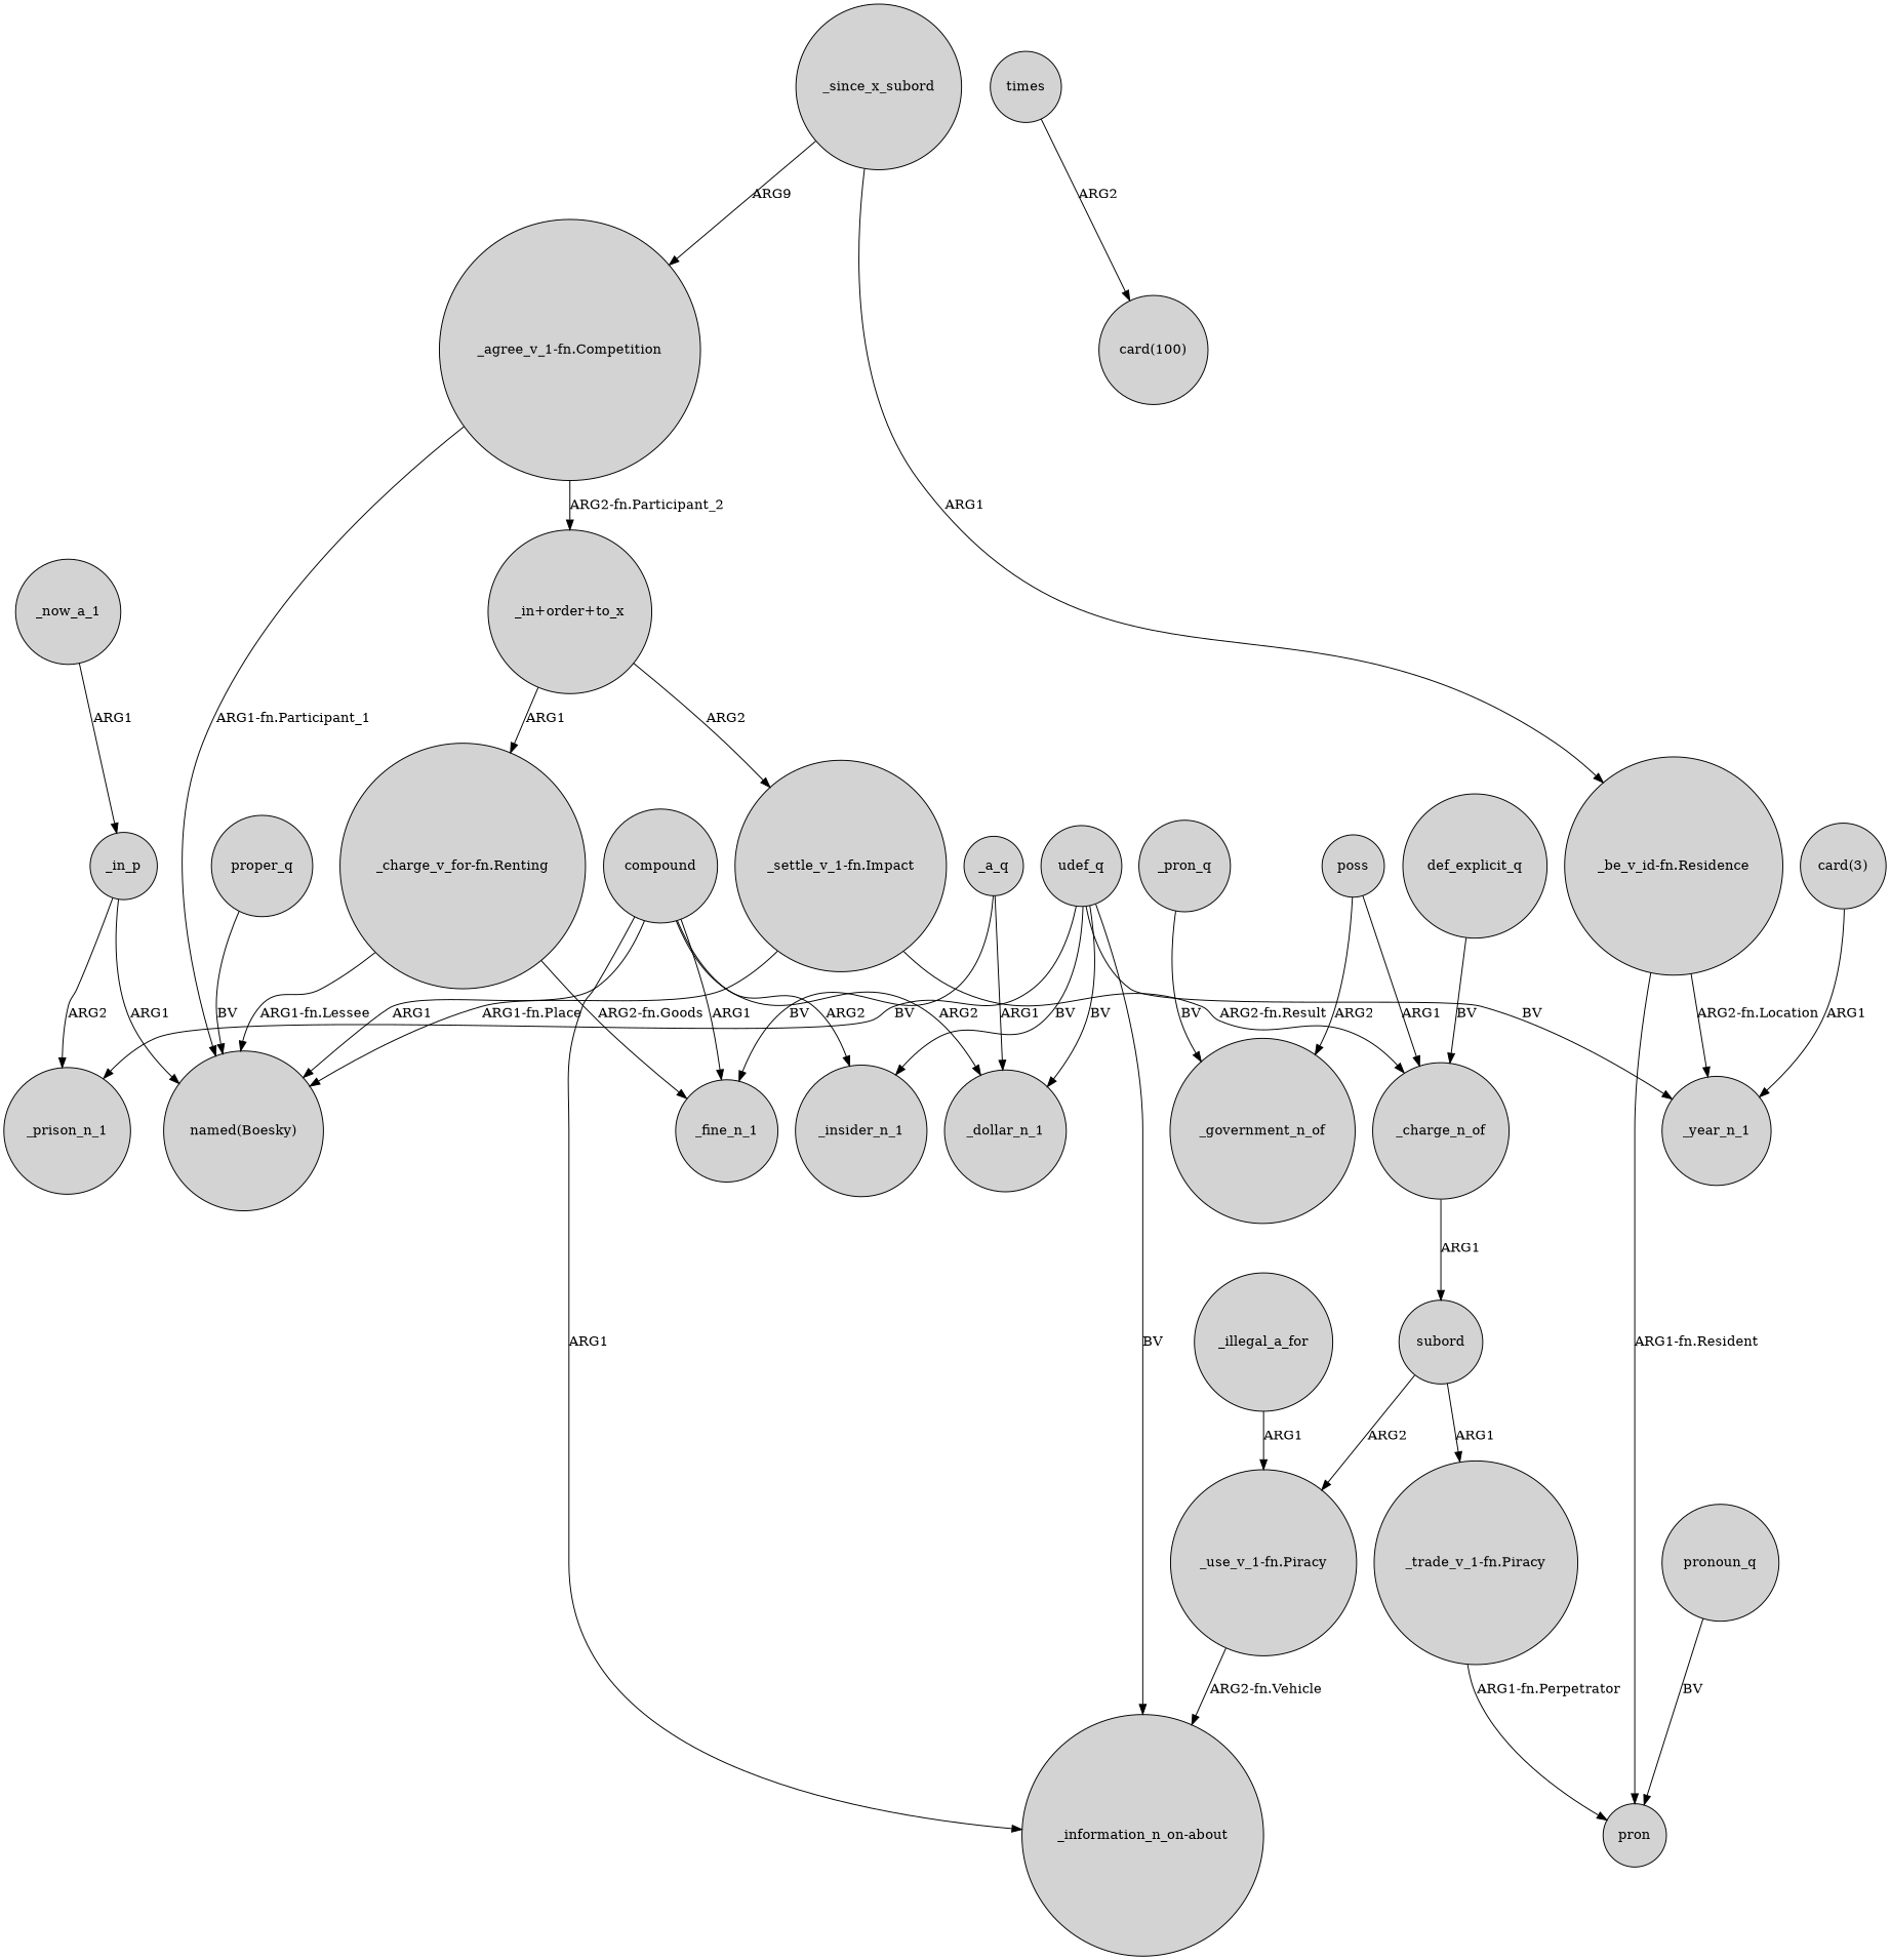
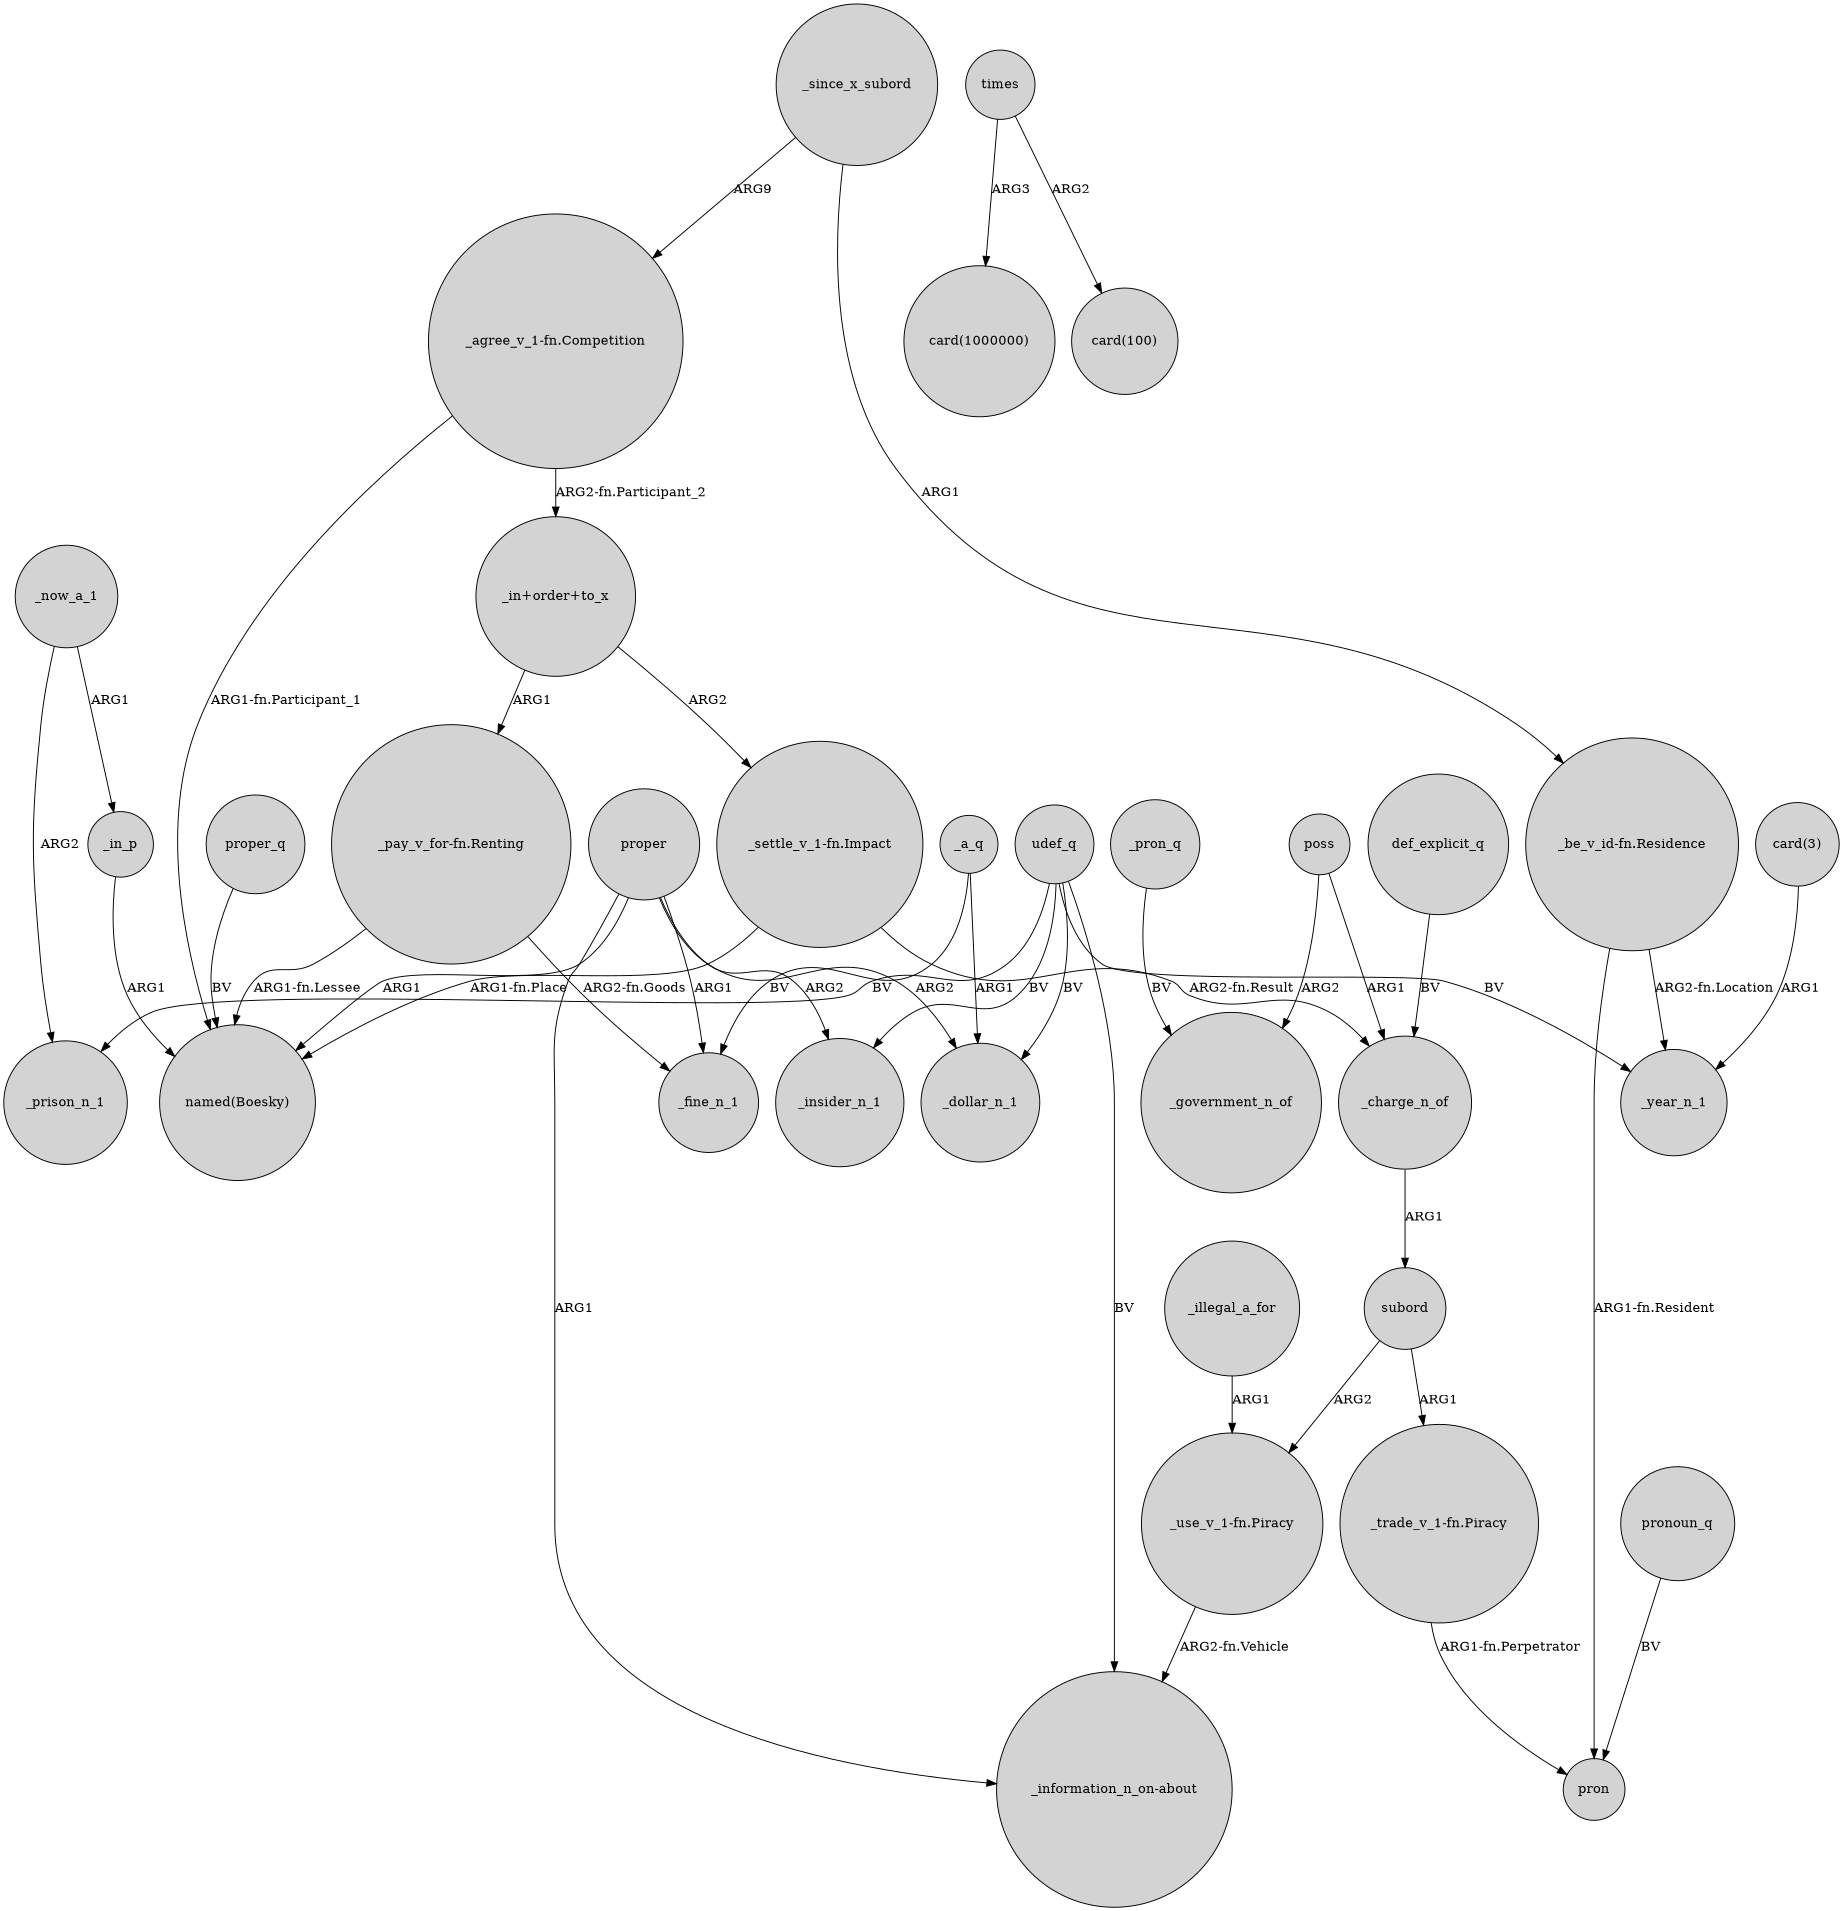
  digraph {
    node [shape=circle style=filled]
-   compound
+   compound [label=proper]
    "named(Boesky)"
    "_information_n_on-about"
    _insider_n_1
    _dollar_n_1
    _fine_n_1
    _in_p
    _prison_n_1
    "_settle_v_1-fn.Impact"
    _charge_n_of
    subord
    "_trade_v_1-fn.Piracy"
    "_use_v_1-fn.Piracy"
    udef_q
    _year_n_1
    pron
    times
+   "card(1000000)"
    "card(100)"
    "_be_v_id-fn.Residence"
    _a_q
    "card(3)"
    "_in+order+to_x"
-   "_pay_v_for-fn.Renting" [label="_charge_v_for-fn.Renting"]
+   "_pay_v_for-fn.Renting"
    pronoun_q
    "_agree_v_1-fn.Competition"
    proper_q
    n28 [label=_pron_q]
    _government_n_of
    def_explicit_q
    _since_x_subord
    poss
    _illegal_a_for
    _now_a_1
    compound -> "named(Boesky)" [label=ARG1]
    compound -> "_information_n_on-about" [label=ARG1]
    compound -> _insider_n_1 [label=ARG2]
    compound -> _dollar_n_1 [label=ARG2]
    compound -> _fine_n_1 [label=ARG1]
    _in_p -> "named(Boesky)" [label=ARG1]
-   _in_p -> _prison_n_1 [label=ARG2]
+   _now_a_1 -> _prison_n_1 [label=ARG2]
    "_settle_v_1-fn.Impact" -> "named(Boesky)" [label="ARG1-fn.Place"]
    "_settle_v_1-fn.Impact" -> _charge_n_of [label="ARG2-fn.Result"]
    _charge_n_of -> subord [label=ARG1]
    subord -> "_trade_v_1-fn.Piracy" [label=ARG1]
    subord -> "_use_v_1-fn.Piracy" [label=ARG2]
    "_trade_v_1-fn.Piracy" -> pron [label="ARG1-fn.Perpetrator"]
    "_use_v_1-fn.Piracy" -> "_information_n_on-about" [label="ARG2-fn.Vehicle"]
    udef_q -> "_information_n_on-about" [label=BV]
    udef_q -> _insider_n_1 [label=BV]
    udef_q -> _dollar_n_1 [label=BV]
    udef_q -> _prison_n_1 [label=BV]
    udef_q -> _year_n_1 [label=BV]
+   times -> "card(1000000)" [label=ARG3]
    times -> "card(100)" [label=ARG2]
    "_be_v_id-fn.Residence" -> _year_n_1 [label="ARG2-fn.Location"]
    "_be_v_id-fn.Residence" -> pron [label="ARG1-fn.Resident"]
    _a_q -> _dollar_n_1 [label=ARG1]
    _a_q -> _fine_n_1 [label=BV]
    "card(3)" -> _year_n_1 [label=ARG1]
    "_in+order+to_x" -> "_settle_v_1-fn.Impact" [label=ARG2]
    "_in+order+to_x" -> "_pay_v_for-fn.Renting" [label=ARG1]
    "_pay_v_for-fn.Renting" -> "named(Boesky)" [label="ARG1-fn.Lessee"]
    "_pay_v_for-fn.Renting" -> _fine_n_1 [label="ARG2-fn.Goods"]
    pronoun_q -> pron [label=BV]
    "_agree_v_1-fn.Competition" -> "named(Boesky)" [label="ARG1-fn.Participant_1"]
    "_agree_v_1-fn.Competition" -> "_in+order+to_x" [label="ARG2-fn.Participant_2"]
    proper_q -> "named(Boesky)" [label=BV]
    n28 -> _government_n_of [label=BV]
    def_explicit_q -> _charge_n_of [label=BV]
    _since_x_subord -> "_be_v_id-fn.Residence" [label=ARG1]
    _since_x_subord -> "_agree_v_1-fn.Competition" [label=ARG9]
    poss -> _charge_n_of [label=ARG1]
    poss -> _government_n_of [label=ARG2]
    _illegal_a_for -> "_use_v_1-fn.Piracy" [label=ARG1]
    _now_a_1 -> _in_p [label=ARG1]
  }
